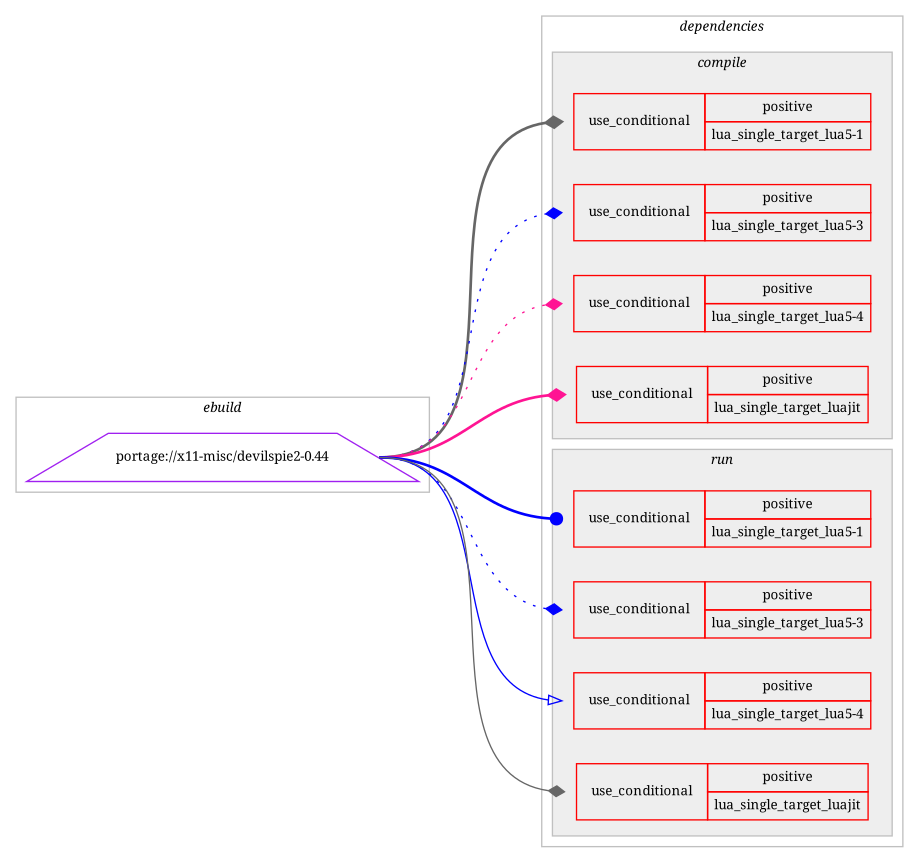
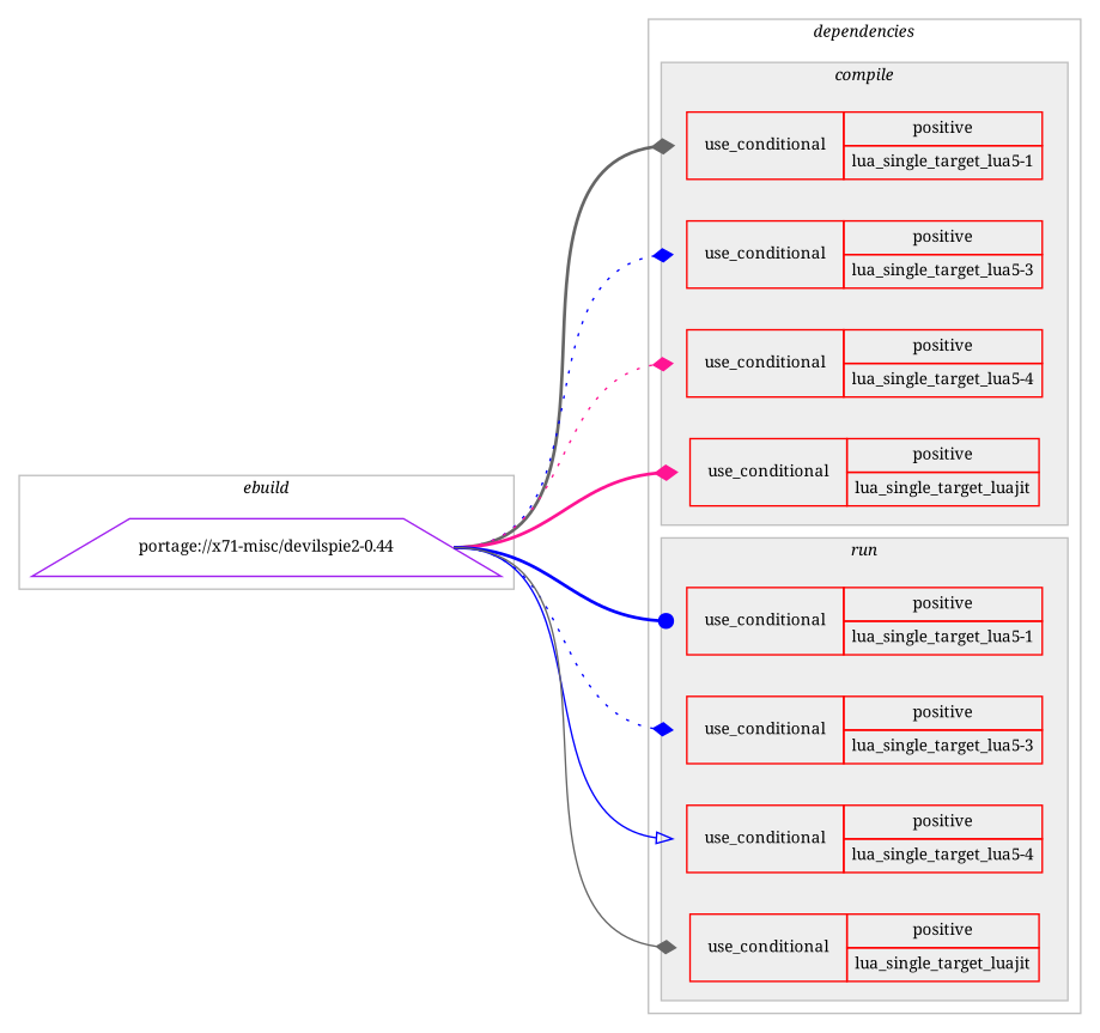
  digraph {
    compound=true
    concentrate=true
    fontname="Noto Serif"
    fontsize=10
    newrank=true
    rankdir=LR
    ranksep=1.5
    node [color=red fontname="Noto Serif" fontsize=10 shape=none]
    edge [arrowhead=diamond headport=w style=bold tailport=e weight=20 color=blue fontname="Noto Serif"]
-   n1 [color=purple label="portage://x11-misc/devilspie2-0.44" width=4 shape=trapezium]
+   n1 [color=purple label="portage://x71-misc/devilspie2-0.44" width=4 shape=trapezium]
    n2 [label=<<TABLE BORDER="0" CELLBORDER="1" CELLSPACING="0" CELLPADDING="4"><TR><TD ROWSPAN="3" CELLPADDING="10">use_conditional</TD></TR><TR><TD>positive</TD></TR><TR><TD>lua_single_target_lua5-1</TD></TR></TABLE>>]
    n3 [label=<<TABLE BORDER="0" CELLBORDER="1" CELLSPACING="0" CELLPADDING="4"><TR><TD ROWSPAN="3" CELLPADDING="10">use_conditional</TD></TR><TR><TD>positive</TD></TR><TR><TD>lua_single_target_lua5-3</TD></TR></TABLE>>]
    n4 [label=<<TABLE BORDER="0" CELLBORDER="1" CELLSPACING="0" CELLPADDING="4"><TR><TD ROWSPAN="3" CELLPADDING="10">use_conditional</TD></TR><TR><TD>positive</TD></TR><TR><TD>lua_single_target_lua5-4</TD></TR></TABLE>>]
    n5 [label=<<TABLE BORDER="0" CELLBORDER="1" CELLSPACING="0" CELLPADDING="4"><TR><TD ROWSPAN="3" CELLPADDING="10">use_conditional</TD></TR><TR><TD>positive</TD></TR><TR><TD>lua_single_target_luajit</TD></TR></TABLE>>]
    n6 [label=<<TABLE BORDER="0" CELLBORDER="1" CELLSPACING="0" CELLPADDING="4"><TR><TD ROWSPAN="3" CELLPADDING="10">use_conditional</TD></TR><TR><TD>positive</TD></TR><TR><TD>lua_single_target_lua5-1</TD></TR></TABLE>>]
    n7 [label=<<TABLE BORDER="0" CELLBORDER="1" CELLSPACING="0" CELLPADDING="4"><TR><TD ROWSPAN="3" CELLPADDING="10">use_conditional</TD></TR><TR><TD>positive</TD></TR><TR><TD>lua_single_target_lua5-3</TD></TR></TABLE>>]
    n8 [label=<<TABLE BORDER="0" CELLBORDER="1" CELLSPACING="0" CELLPADDING="4"><TR><TD ROWSPAN="3" CELLPADDING="10">use_conditional</TD></TR><TR><TD>positive</TD></TR><TR><TD>lua_single_target_lua5-4</TD></TR></TABLE>>]
    n9 [label=<<TABLE BORDER="0" CELLBORDER="1" CELLSPACING="0" CELLPADDING="4"><TR><TD ROWSPAN="3" CELLPADDING="10">use_conditional</TD></TR><TR><TD>positive</TD></TR><TR><TD>lua_single_target_luajit</TD></TR></TABLE>>]
    subgraph cluster_1 {
      color=gray
      label=<<i>ebuild</i>>
      rank=same
      n1
    }
    subgraph cluster_2 {
      color=gray
      label=<<i>dependencies</i>>
      subgraph cluster_3 {
        color=gray
        fillcolor="#eeeeee"
        label=<<i>compile</i>>
        style=filled
        subgraph sub_4 {
          color=gray
          fillcolor="#eeeeee"
          label=<<i>compile</i>>
          style=filled
          n2
        }
        subgraph sub_5 {
          color=gray
          fillcolor="#eeeeee"
          label=<<i>compile</i>>
          style=filled
          n3
        }
        subgraph sub_6 {
          color=gray
          fillcolor="#eeeeee"
          label=<<i>compile</i>>
          style=filled
          n4
        }
        subgraph sub_7 {
          color=gray
          fillcolor="#eeeeee"
          label=<<i>compile</i>>
          style=filled
          n5
        }
      }
      subgraph cluster_8 {
        color=gray
        fillcolor="#eeeeee"
        label=<<i>compile and run</i>>
        style=filled
      }
      subgraph cluster_9 {
        color=gray
        fillcolor="#eeeeee"
        label=<<i>run</i>>
        style=filled
        subgraph sub_10 {
          color=gray
          fillcolor="#eeeeee"
          label=<<i>run</i>>
          style=filled
          n6
        }
        subgraph sub_11 {
          color=gray
          fillcolor="#eeeeee"
          label=<<i>run</i>>
          style=filled
          n7
        }
        subgraph sub_12 {
          color=gray
          fillcolor="#eeeeee"
          label=<<i>run</i>>
          style=filled
          n8
        }
        subgraph sub_13 {
          color=gray
          fillcolor="#eeeeee"
          label=<<i>run</i>>
          style=filled
          n9
        }
      }
    }
    subgraph cluster_14 {
      color=gray
      label=<<i>candidates</i>>
      rank=same
    }
    n1 -> n2 [color=gray40]
    n1 -> n3 [style=dotted]
    n1 -> n4 [style=dotted color=deeppink]
    n1 -> n5 [color=deeppink]
    n1 -> n6 [arrowhead=dot]
    n1 -> n7 [style=dotted]
    n1 -> n8 [arrowhead=onormal style=solid]
    n1 -> n9 [style=solid color=gray40]
  }
